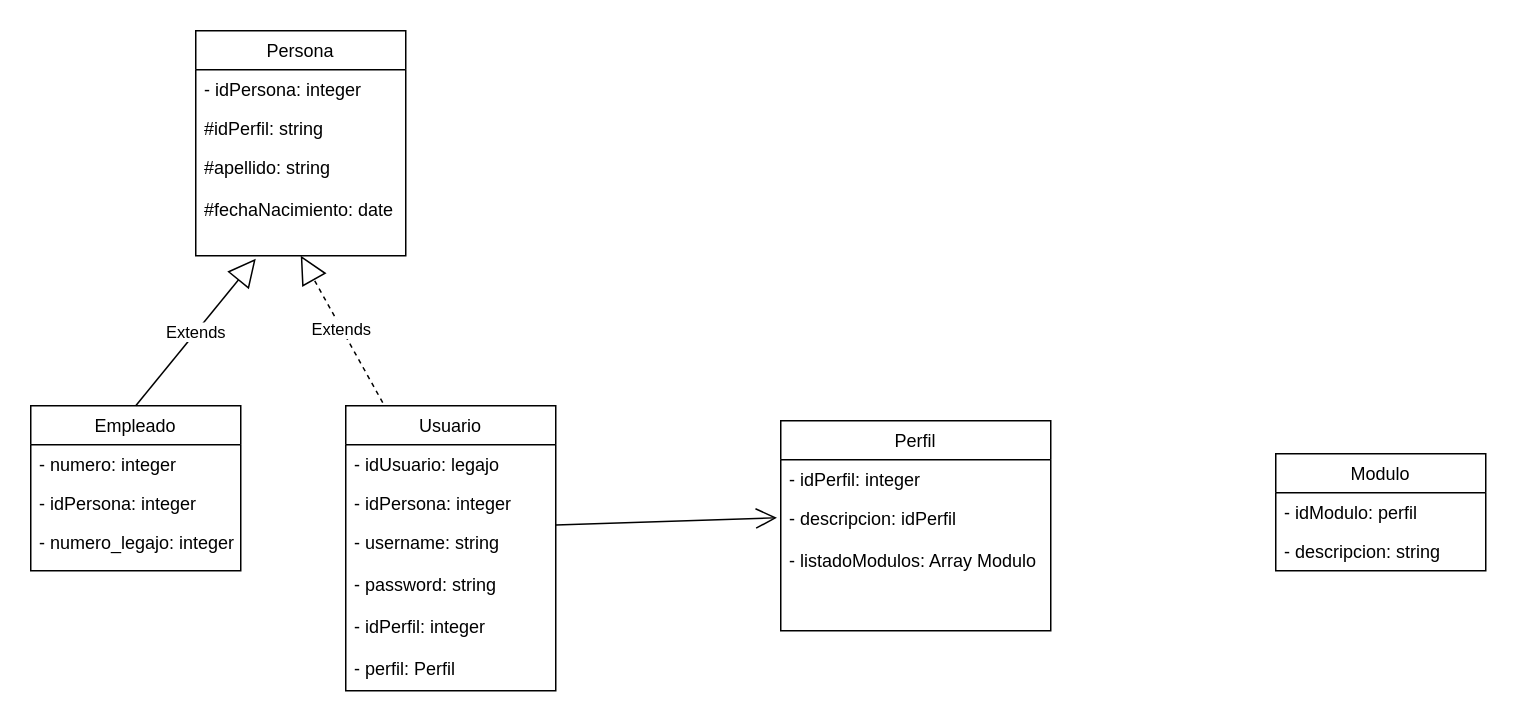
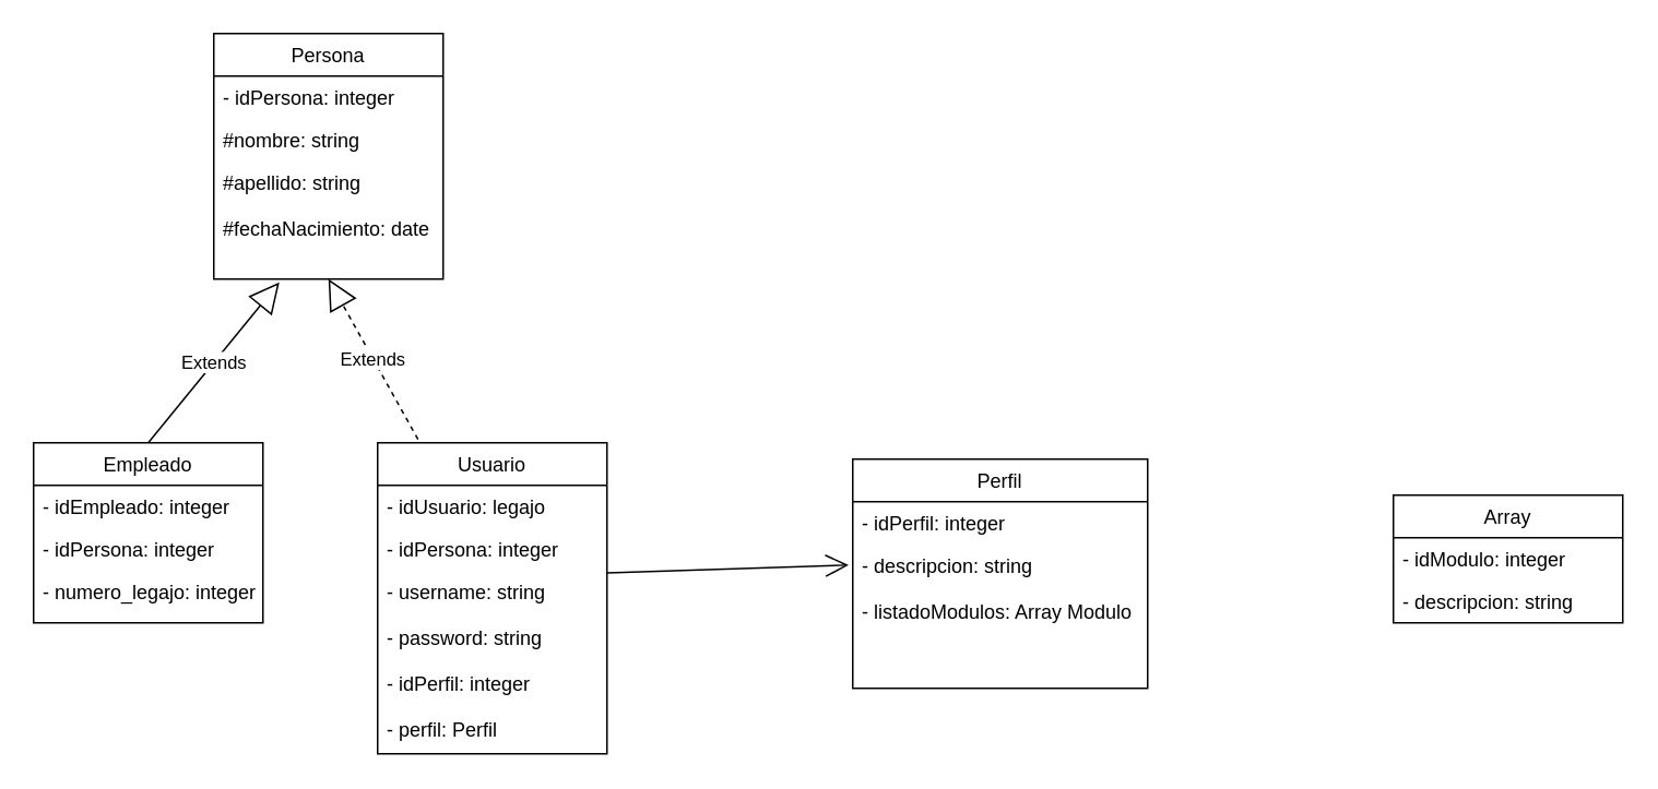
  <mxCell id="0" />
  <mxCell id="1" parent="0" />
  <mxCell id="2" value="Persona" style="swimlane;fontStyle=0;childLayout=stackLayout;horizontal=1;startSize=26;fillColor=none;horizontalStack=0;resizeParent=1;resizeParentMax=0;resizeLast=0;collapsible=1;marginBottom=0;" parent="1" vertex="1"><mxGeometry x="130" y="20" width="140" height="150" as="geometry" /></mxCell>
  <mxCell id="3" value="- idPersona: integer" style="text;strokeColor=none;fillColor=none;align=left;verticalAlign=top;spacingLeft=4;spacingRight=4;overflow=hidden;rotatable=0;points=[[0,0.5],[1,0.5]];portConstraint=eastwest;" parent="2" vertex="1"><mxGeometry y="26" width="140" height="26" as="geometry" /></mxCell>
- <mxCell id="4" value="#idPerfil: string" style="text;strokeColor=none;fillColor=none;align=left;verticalAlign=top;spacingLeft=4;spacingRight=4;overflow=hidden;rotatable=0;points=[[0,0.5],[1,0.5]];portConstraint=eastwest;" parent="2" vertex="1"><mxGeometry y="52" width="140" height="26" as="geometry" /></mxCell>
+ <mxCell id="4" value="#nombre: string" style="text;strokeColor=none;fillColor=none;align=left;verticalAlign=top;spacingLeft=4;spacingRight=4;overflow=hidden;rotatable=0;points=[[0,0.5],[1,0.5]];portConstraint=eastwest;" parent="2" vertex="1"><mxGeometry y="52" width="140" height="26" as="geometry" /></mxCell>
  <mxCell id="5" value="#apellido: string&#10;&#10;#fechaNacimiento: date" style="text;strokeColor=none;fillColor=none;align=left;verticalAlign=top;spacingLeft=4;spacingRight=4;overflow=hidden;rotatable=0;points=[[0,0.5],[1,0.5]];portConstraint=eastwest;" parent="2" vertex="1"><mxGeometry y="78" width="140" height="72" as="geometry" /></mxCell>
  <mxCell id="6" value="Empleado" style="swimlane;fontStyle=0;childLayout=stackLayout;horizontal=1;startSize=26;fillColor=none;horizontalStack=0;resizeParent=1;resizeParentMax=0;resizeLast=0;collapsible=1;marginBottom=0;" parent="1" vertex="1"><mxGeometry x="20" y="270" width="140" height="110" as="geometry" /></mxCell>
- <mxCell id="7" value="- numero: integer" style="text;strokeColor=none;fillColor=none;align=left;verticalAlign=top;spacingLeft=4;spacingRight=4;overflow=hidden;rotatable=0;points=[[0,0.5],[1,0.5]];portConstraint=eastwest;" parent="6" vertex="1"><mxGeometry y="26" width="140" height="26" as="geometry" /></mxCell>
+ <mxCell id="7" value="- idEmpleado: integer" style="text;strokeColor=none;fillColor=none;align=left;verticalAlign=top;spacingLeft=4;spacingRight=4;overflow=hidden;rotatable=0;points=[[0,0.5],[1,0.5]];portConstraint=eastwest;" parent="6" vertex="1"><mxGeometry y="26" width="140" height="26" as="geometry" /></mxCell>
  <mxCell id="8" value="- idPersona: integer" style="text;strokeColor=none;fillColor=none;align=left;verticalAlign=top;spacingLeft=4;spacingRight=4;overflow=hidden;rotatable=0;points=[[0,0.5],[1,0.5]];portConstraint=eastwest;" parent="6" vertex="1"><mxGeometry y="52" width="140" height="26" as="geometry" /></mxCell>
  <mxCell id="9" value="- numero_legajo: integer" style="text;strokeColor=none;fillColor=none;align=left;verticalAlign=top;spacingLeft=4;spacingRight=4;overflow=hidden;rotatable=0;points=[[0,0.5],[1,0.5]];portConstraint=eastwest;" parent="6" vertex="1"><mxGeometry y="78" width="140" height="32" as="geometry" /></mxCell>
  <mxCell id="10" value="Extends" style="endArrow=block;endSize=16;endFill=0;html=1;exitX=0.5;exitY=0;exitDx=0;exitDy=0;" parent="1" source="6" edge="1"><mxGeometry width="160" relative="1" as="geometry"><mxPoint x="270" y="240" as="sourcePoint" /><mxPoint x="170" y="172" as="targetPoint" /></mxGeometry></mxCell>
  <mxCell id="11" value="Usuario" style="swimlane;fontStyle=0;childLayout=stackLayout;horizontal=1;startSize=26;fillColor=none;horizontalStack=0;resizeParent=1;resizeParentMax=0;resizeLast=0;collapsible=1;marginBottom=0;" parent="1" vertex="1"><mxGeometry x="230" y="270" width="140" height="190" as="geometry" /></mxCell>
  <mxCell id="12" value="- idUsuario: legajo" style="text;strokeColor=none;fillColor=none;align=left;verticalAlign=top;spacingLeft=4;spacingRight=4;overflow=hidden;rotatable=0;points=[[0,0.5],[1,0.5]];portConstraint=eastwest;" parent="11" vertex="1"><mxGeometry y="26" width="140" height="26" as="geometry" /></mxCell>
  <mxCell id="13" value="- idPersona: integer" style="text;strokeColor=none;fillColor=none;align=left;verticalAlign=top;spacingLeft=4;spacingRight=4;overflow=hidden;rotatable=0;points=[[0,0.5],[1,0.5]];portConstraint=eastwest;" parent="11" vertex="1"><mxGeometry y="52" width="140" height="26" as="geometry" /></mxCell>
  <mxCell id="14" value="- username: string&#10;&#10;- password: string&#10;&#10;- idPerfil: integer&#10;&#10;- perfil: Perfil" style="text;strokeColor=none;fillColor=none;align=left;verticalAlign=top;spacingLeft=4;spacingRight=4;overflow=hidden;rotatable=0;points=[[0,0.5],[1,0.5]];portConstraint=eastwest;" parent="11" vertex="1"><mxGeometry y="78" width="140" height="112" as="geometry" /></mxCell>
  <mxCell id="15" value="Extends" style="endArrow=block;endSize=16;endFill=0;html=1;exitX=0.176;exitY=-0.011;exitDx=0;exitDy=0;exitPerimeter=0;entryX=0.5;entryY=1;entryDx=0;entryDy=0;entryPerimeter=0;dashed=1;" parent="1" source="11" target="5" edge="1"><mxGeometry width="160" relative="1" as="geometry"><mxPoint x="100" y="280" as="sourcePoint" /><mxPoint x="180" y="182" as="targetPoint" /></mxGeometry></mxCell>
  <mxCell id="16" value="Perfil" style="swimlane;fontStyle=0;childLayout=stackLayout;horizontal=1;startSize=26;fillColor=none;horizontalStack=0;resizeParent=1;resizeParentMax=0;resizeLast=0;collapsible=1;marginBottom=0;" parent="1" vertex="1"><mxGeometry x="520" y="280" width="180" height="140" as="geometry" /></mxCell>
  <mxCell id="17" value="- idPerfil: integer" style="text;strokeColor=none;fillColor=none;align=left;verticalAlign=top;spacingLeft=4;spacingRight=4;overflow=hidden;rotatable=0;points=[[0,0.5],[1,0.5]];portConstraint=eastwest;" parent="16" vertex="1"><mxGeometry y="26" width="180" height="26" as="geometry" /></mxCell>
- <mxCell id="18" value="- descripcion: idPerfil&#10;&#10;- listadoModulos: Array Modulo" style="text;strokeColor=none;fillColor=none;align=left;verticalAlign=top;spacingLeft=4;spacingRight=4;overflow=hidden;rotatable=0;points=[[0,0.5],[1,0.5]];portConstraint=eastwest;" parent="16" vertex="1"><mxGeometry y="52" width="180" height="88" as="geometry" /></mxCell>
- <mxCell id="19" value="Modulo" style="swimlane;fontStyle=0;childLayout=stackLayout;horizontal=1;startSize=26;fillColor=none;horizontalStack=0;resizeParent=1;resizeParentMax=0;resizeLast=0;collapsible=1;marginBottom=0;" parent="1" vertex="1"><mxGeometry x="850" y="302" width="140" height="78" as="geometry" /></mxCell>
- <mxCell id="20" value="- idModulo: perfil" style="text;strokeColor=none;fillColor=none;align=left;verticalAlign=top;spacingLeft=4;spacingRight=4;overflow=hidden;rotatable=0;points=[[0,0.5],[1,0.5]];portConstraint=eastwest;" parent="19" vertex="1"><mxGeometry y="26" width="140" height="26" as="geometry" /></mxCell>
+ <mxCell id="18" value="- descripcion: string&#10;&#10;- listadoModulos: Array Modulo" style="text;strokeColor=none;fillColor=none;align=left;verticalAlign=top;spacingLeft=4;spacingRight=4;overflow=hidden;rotatable=0;points=[[0,0.5],[1,0.5]];portConstraint=eastwest;" parent="16" vertex="1"><mxGeometry y="52" width="180" height="88" as="geometry" /></mxCell>
+ <mxCell id="19" value="Array" style="swimlane;fontStyle=0;childLayout=stackLayout;horizontal=1;startSize=26;fillColor=none;horizontalStack=0;resizeParent=1;resizeParentMax=0;resizeLast=0;collapsible=1;marginBottom=0;" parent="1" vertex="1"><mxGeometry x="850" y="302" width="140" height="78" as="geometry" /></mxCell>
+ <mxCell id="20" value="- idModulo: integer" style="text;strokeColor=none;fillColor=none;align=left;verticalAlign=top;spacingLeft=4;spacingRight=4;overflow=hidden;rotatable=0;points=[[0,0.5],[1,0.5]];portConstraint=eastwest;" parent="19" vertex="1"><mxGeometry y="26" width="140" height="26" as="geometry" /></mxCell>
  <mxCell id="21" value="- descripcion: string" style="text;strokeColor=none;fillColor=none;align=left;verticalAlign=top;spacingLeft=4;spacingRight=4;overflow=hidden;rotatable=0;points=[[0,0.5],[1,0.5]];portConstraint=eastwest;" parent="19" vertex="1"><mxGeometry y="52" width="140" height="26" as="geometry" /></mxCell>
  <mxCell id="22" value="" style="endArrow=open;endFill=1;endSize=12;html=1;entryX=-0.014;entryY=0.144;entryDx=0;entryDy=0;entryPerimeter=0;" parent="1" target="18" edge="1"><mxGeometry width="160" relative="1" as="geometry"><mxPoint x="370" y="349.58" as="sourcePoint" /><mxPoint x="530" y="349.58" as="targetPoint" /></mxGeometry></mxCell>
